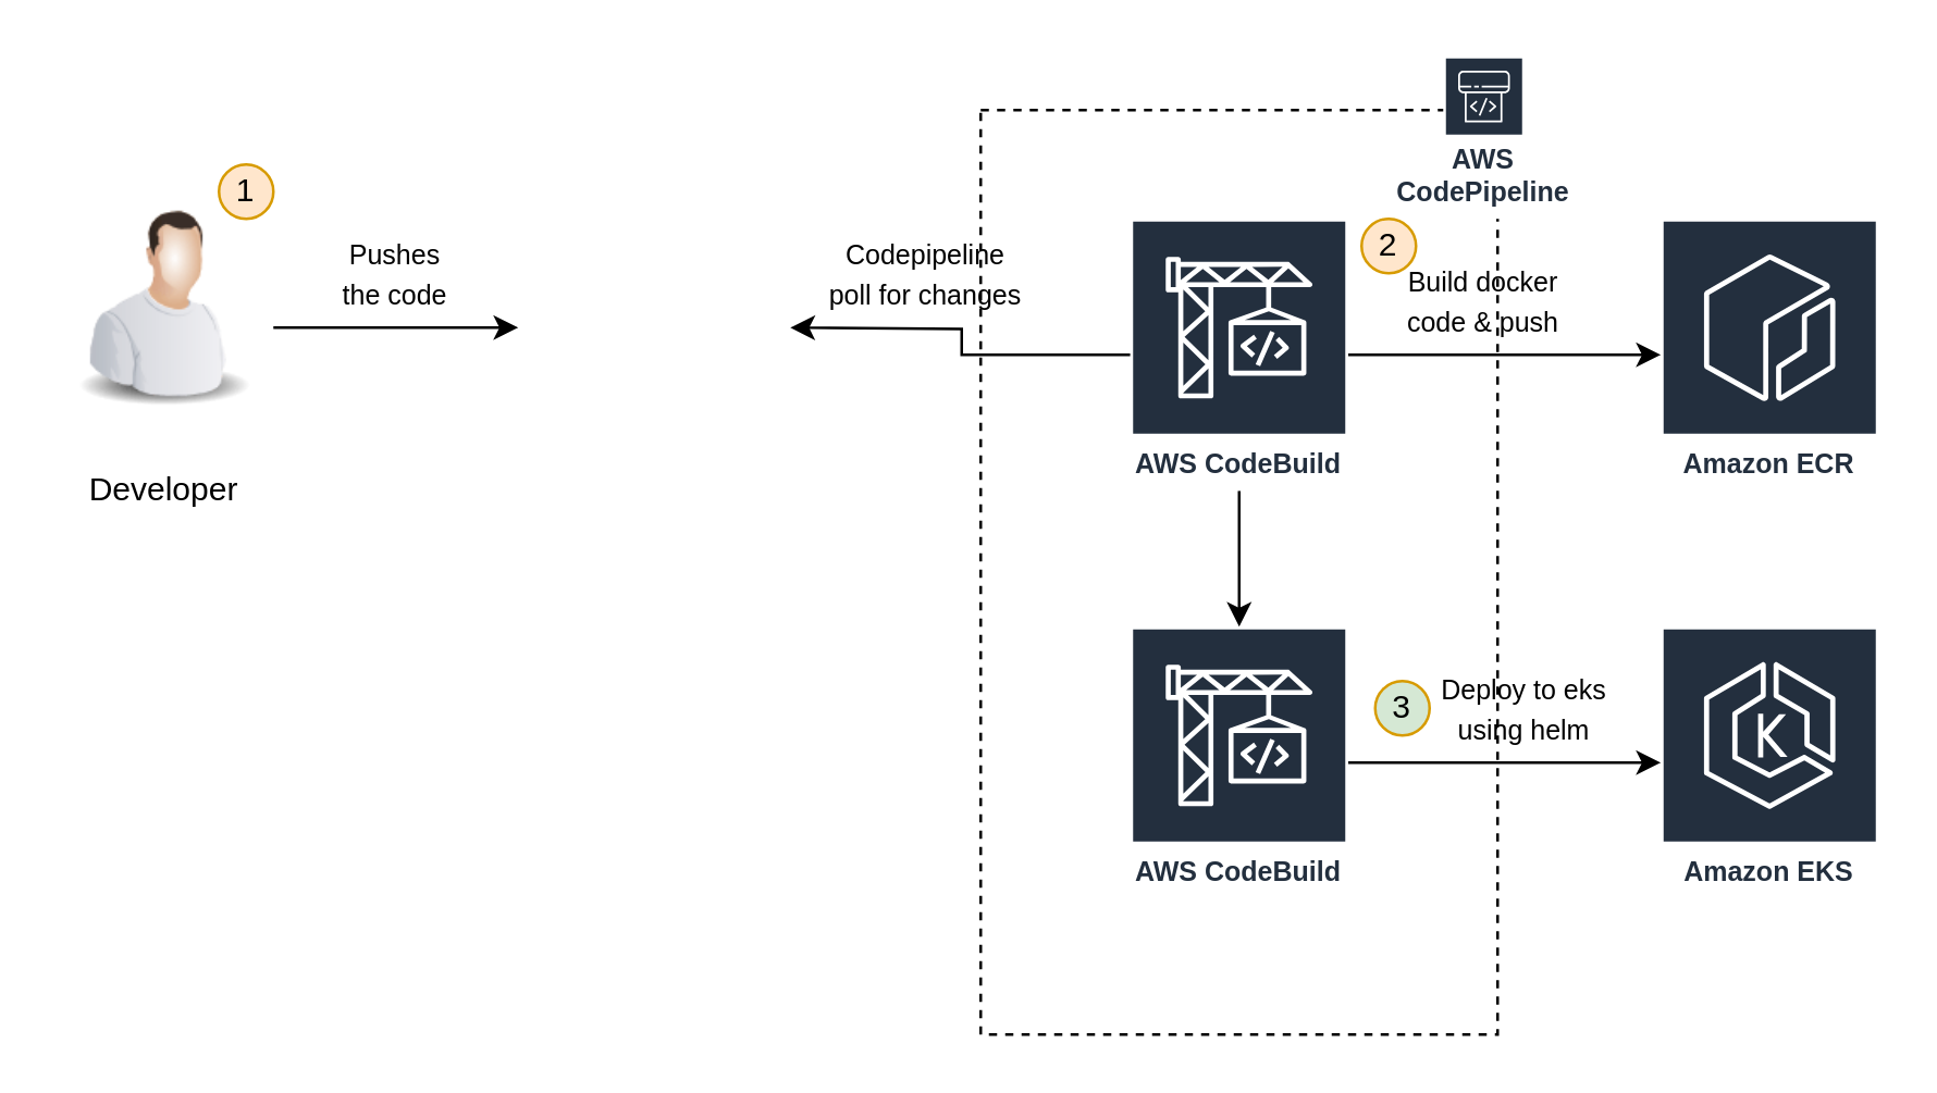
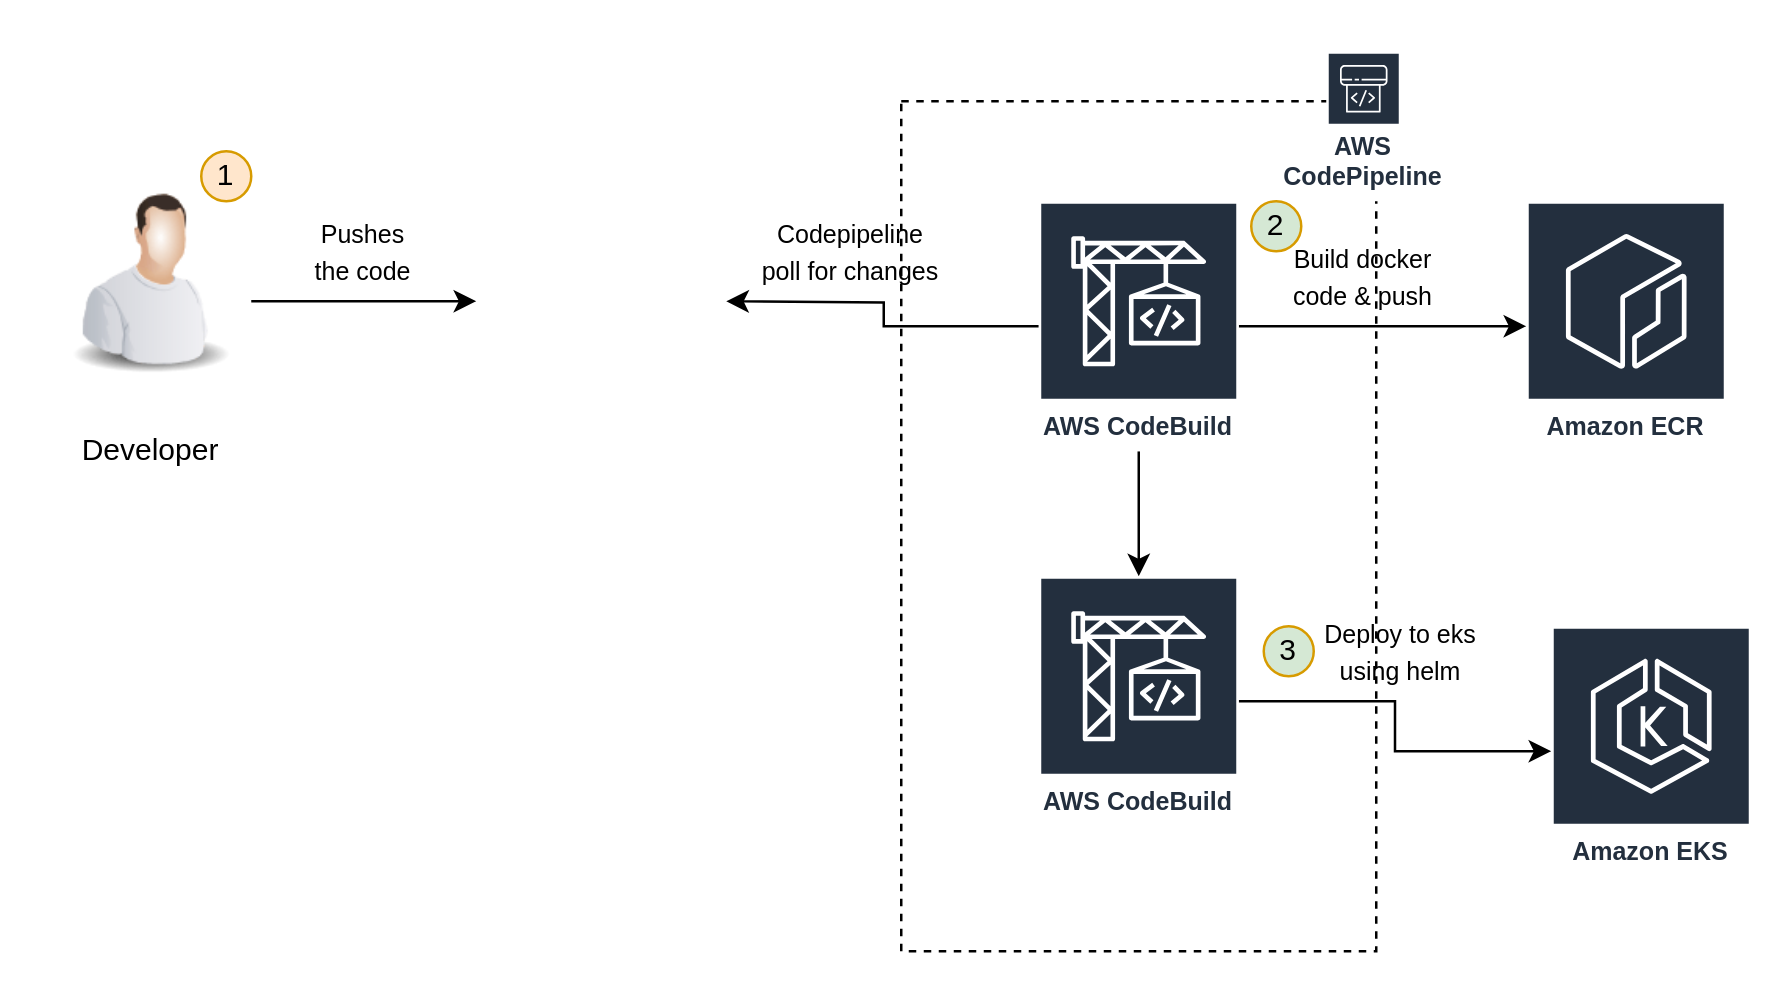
  <mxCell id="0" />
  <mxCell id="1" parent="0" />
  <mxCell id="2" value="" style="shape=image;html=1;verticalAlign=top;verticalLabelPosition=bottom;labelBackgroundColor=#ffffff;imageAspect=0;aspect=fixed;image=https://cdn3.iconfinder.com/data/icons/social-media-2169/24/social_media_social_media_logo_github-128.png" vertex="1" parent="1"><mxGeometry x="190" y="70" width="98" height="98" as="geometry" /></mxCell>
  <mxCell id="3" value="" style="edgeStyle=orthogonalEdgeStyle;rounded=0;orthogonalLoop=1;jettySize=auto;html=1;" edge="1" parent="1" source="4" target="2"><mxGeometry relative="1" as="geometry"><Array as="points"><mxPoint x="140" y="120" /><mxPoint x="140" y="120" /></Array></mxGeometry></mxCell>
  <mxCell id="4" value="" style="image;html=1;image=img/lib/clip_art/people/Worker_Man_128x128.png" vertex="1" parent="1"><mxGeometry x="20" y="70" width="80" height="80" as="geometry" /></mxCell>
  <mxCell id="5" value="" style="rounded=0;whiteSpace=wrap;html=1;dashed=1;" vertex="1" parent="1"><mxGeometry x="360" y="40" width="190" height="340" as="geometry" /></mxCell>
  <mxCell id="6" value="AWS CodePipeline" style="outlineConnect=0;fontColor=#232F3E;gradientColor=none;strokeColor=#ffffff;fillColor=#232F3E;dashed=0;verticalLabelPosition=middle;verticalAlign=bottom;align=center;html=1;whiteSpace=wrap;fontSize=10;fontStyle=1;spacing=3;shape=mxgraph.aws4.productIcon;prIcon=mxgraph.aws4.codepipeline;" vertex="1" parent="1"><mxGeometry x="530" y="20" width="30" height="60" as="geometry" /></mxCell>
  <mxCell id="7" value="" style="edgeStyle=orthogonalEdgeStyle;rounded=0;orthogonalLoop=1;jettySize=auto;html=1;" edge="1" parent="1" source="10" target="11"><mxGeometry relative="1" as="geometry" /></mxCell>
  <mxCell id="8" value="" style="edgeStyle=orthogonalEdgeStyle;rounded=0;orthogonalLoop=1;jettySize=auto;html=1;" edge="1" parent="1" source="10" target="13"><mxGeometry relative="1" as="geometry" /></mxCell>
  <mxCell id="9" value="" style="edgeStyle=orthogonalEdgeStyle;rounded=0;orthogonalLoop=1;jettySize=auto;html=1;" edge="1" parent="1" source="10"><mxGeometry relative="1" as="geometry"><mxPoint x="290" y="120" as="targetPoint" /></mxGeometry></mxCell>
  <mxCell id="10" value="AWS CodeBuild" style="outlineConnect=0;fontColor=#232F3E;gradientColor=none;strokeColor=#ffffff;fillColor=#232F3E;dashed=0;verticalLabelPosition=middle;verticalAlign=bottom;align=center;html=1;whiteSpace=wrap;fontSize=10;fontStyle=1;spacing=3;shape=mxgraph.aws4.productIcon;prIcon=mxgraph.aws4.codebuild;" vertex="1" parent="1"><mxGeometry x="415" y="80" width="80" height="100" as="geometry" /></mxCell>
  <mxCell id="11" value="Amazon ECR" style="outlineConnect=0;fontColor=#232F3E;gradientColor=none;strokeColor=#ffffff;fillColor=#232F3E;dashed=0;verticalLabelPosition=middle;verticalAlign=bottom;align=center;html=1;whiteSpace=wrap;fontSize=10;fontStyle=1;spacing=3;shape=mxgraph.aws4.productIcon;prIcon=mxgraph.aws4.ecr;" vertex="1" parent="1"><mxGeometry x="610" y="80" width="80" height="100" as="geometry" /></mxCell>
  <mxCell id="12" value="" style="edgeStyle=orthogonalEdgeStyle;rounded=0;orthogonalLoop=1;jettySize=auto;html=1;" edge="1" parent="1" source="13" target="14"><mxGeometry relative="1" as="geometry" /></mxCell>
  <mxCell id="13" value="AWS CodeBuild" style="outlineConnect=0;fontColor=#232F3E;gradientColor=none;strokeColor=#ffffff;fillColor=#232F3E;dashed=0;verticalLabelPosition=middle;verticalAlign=bottom;align=center;html=1;whiteSpace=wrap;fontSize=10;fontStyle=1;spacing=3;shape=mxgraph.aws4.productIcon;prIcon=mxgraph.aws4.codebuild;" vertex="1" parent="1"><mxGeometry x="415" y="230" width="80" height="100" as="geometry" /></mxCell>
- <mxCell id="14" value="Amazon EKS" style="outlineConnect=0;fontColor=#232F3E;gradientColor=none;strokeColor=#ffffff;fillColor=#232F3E;dashed=0;verticalLabelPosition=middle;verticalAlign=bottom;align=center;html=1;whiteSpace=wrap;fontSize=10;fontStyle=1;spacing=3;shape=mxgraph.aws4.productIcon;prIcon=mxgraph.aws4.eks;" vertex="1" parent="1"><mxGeometry x="610" y="230" width="80" height="100" as="geometry" /></mxCell>
+ <mxCell id="14" value="Amazon EKS" style="outlineConnect=0;fontColor=#232F3E;gradientColor=none;strokeColor=#ffffff;fillColor=#232F3E;dashed=0;verticalLabelPosition=middle;verticalAlign=bottom;align=center;html=1;whiteSpace=wrap;fontSize=10;fontStyle=1;spacing=3;shape=mxgraph.aws4.productIcon;prIcon=mxgraph.aws4.eks;" vertex="1" parent="1"><mxGeometry x="620" y="250" width="80" height="100" as="geometry" /></mxCell>
  <mxCell id="15" value="Developer" style="text;html=1;strokeColor=none;fillColor=none;align=center;verticalAlign=middle;whiteSpace=wrap;rounded=0;dashed=1;" vertex="1" parent="1"><mxGeometry x="40" y="170" width="40" height="20" as="geometry" /></mxCell>
  <mxCell id="16" value="&lt;span style=&quot;font-size: 10px&quot;&gt;Codepipeline&lt;br&gt;poll for changes&lt;br&gt;&lt;/span&gt;" style="text;html=1;strokeColor=none;fillColor=none;align=center;verticalAlign=middle;whiteSpace=wrap;rounded=0;dashed=1;" vertex="1" parent="1"><mxGeometry x="300" y="90" width="80" height="20" as="geometry" /></mxCell>
  <mxCell id="17" value="&lt;font style=&quot;font-size: 10px&quot;&gt;Pushes the code&lt;/font&gt;" style="text;html=1;strokeColor=none;fillColor=none;align=center;verticalAlign=middle;whiteSpace=wrap;rounded=0;dashed=1;" vertex="1" parent="1"><mxGeometry x="120" y="90" width="50" height="20" as="geometry" /></mxCell>
  <mxCell id="18" value="&lt;span style=&quot;font-size: 10px&quot;&gt;Build docker&lt;br&gt;code &amp;amp; push&lt;br&gt;&lt;/span&gt;" style="text;html=1;strokeColor=none;fillColor=none;align=center;verticalAlign=middle;whiteSpace=wrap;rounded=0;dashed=1;" vertex="1" parent="1"><mxGeometry x="505" y="100" width="80" height="20" as="geometry" /></mxCell>
  <mxCell id="19" value="&lt;span style=&quot;font-size: 10px&quot;&gt;Deploy to eks&lt;br&gt;using helm&lt;br&gt;&lt;/span&gt;" style="text;html=1;strokeColor=none;fillColor=none;align=center;verticalAlign=middle;whiteSpace=wrap;rounded=0;dashed=1;" vertex="1" parent="1"><mxGeometry x="520" y="250" width="80" height="20" as="geometry" /></mxCell>
  <mxCell id="20" value="1" style="ellipse;whiteSpace=wrap;html=1;aspect=fixed;fillColor=#ffe6cc;strokeColor=#d79b00;" vertex="1" parent="1"><mxGeometry x="80" y="60" width="20" height="20" as="geometry" /></mxCell>
- <mxCell id="21" value="2" style="ellipse;whiteSpace=wrap;html=1;aspect=fixed;fillColor=#ffe6cc;strokeColor=#d79b00;" vertex="1" parent="1"><mxGeometry x="500" y="80" width="20" height="20" as="geometry" /></mxCell>
+ <mxCell id="21" value="2" style="ellipse;whiteSpace=wrap;html=1;aspect=fixed;fillColor=#d5e8d4;strokeColor=#d79b00;" vertex="1" parent="1"><mxGeometry x="500" y="80" width="20" height="20" as="geometry" /></mxCell>
  <mxCell id="22" value="3" style="ellipse;whiteSpace=wrap;html=1;aspect=fixed;fillColor=#d5e8d4;strokeColor=#d79b00;" vertex="1" parent="1"><mxGeometry x="505" y="250" width="20" height="20" as="geometry" /></mxCell>
